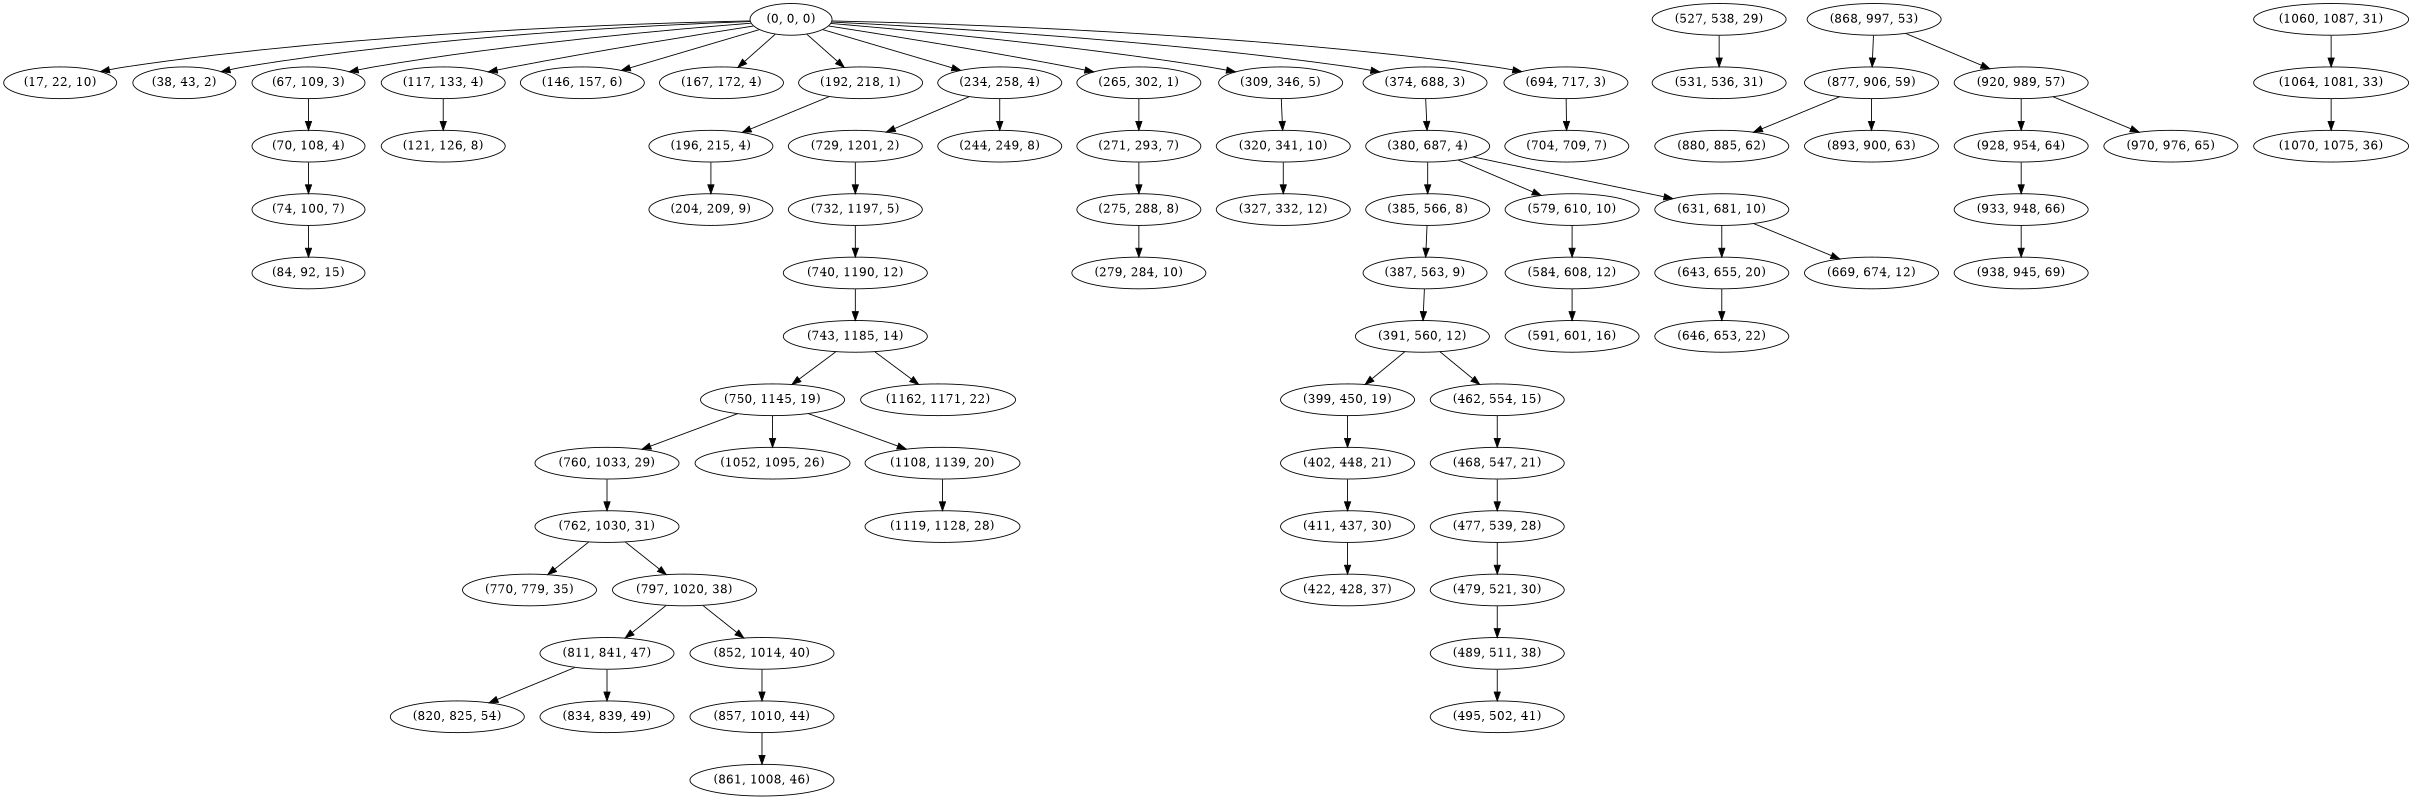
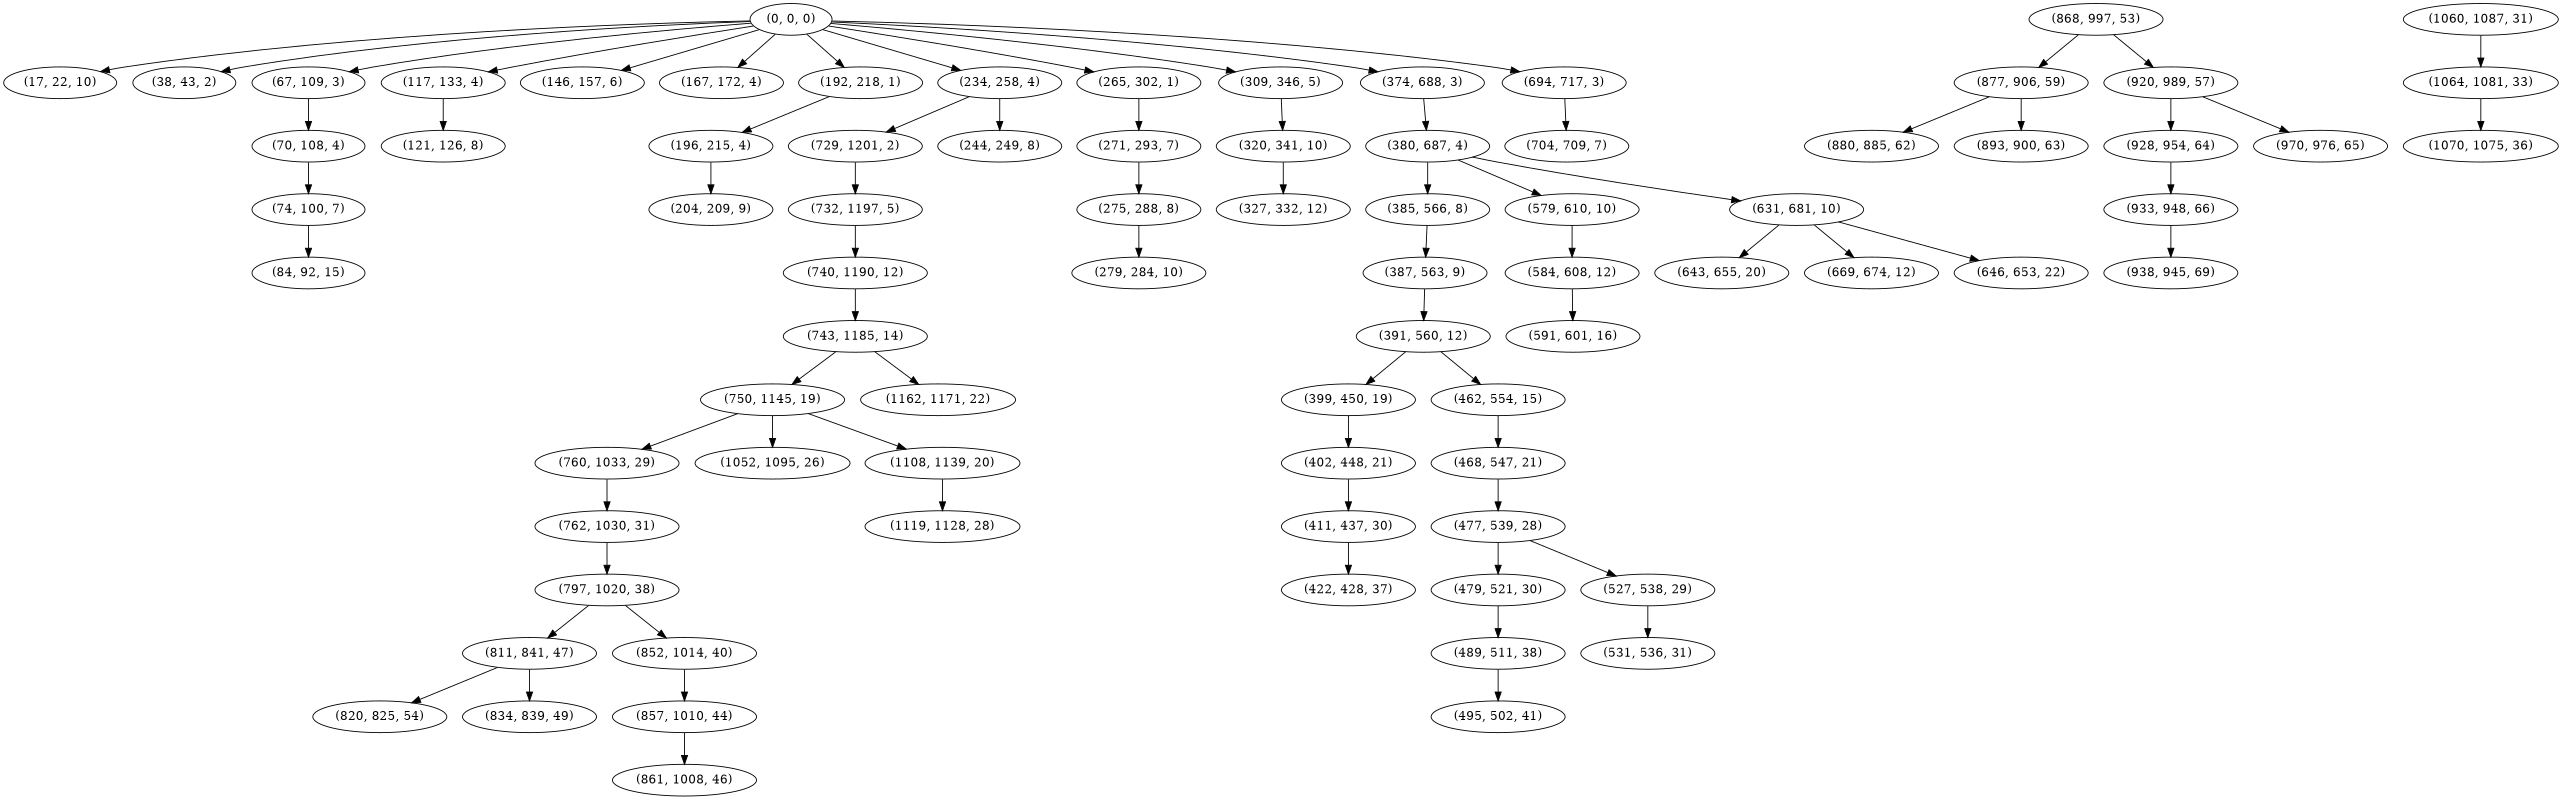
  digraph {
    "(0, 0, 0)"
    "(17, 22, 10)"
    "(38, 43, 2)"
    "(67, 109, 3)"
    "(117, 133, 4)"
    "(146, 157, 6)"
    "(167, 172, 4)"
    "(192, 218, 1)"
    "(234, 258, 4)"
    "(265, 302, 1)"
    "(309, 346, 5)"
    "(374, 688, 3)"
    "(694, 717, 3)"
    "(70, 108, 4)"
    "(121, 126, 8)"
    "(196, 215, 4)"
    "(729, 1201, 2)"
    "(244, 249, 8)"
    "(271, 293, 7)"
    "(320, 341, 10)"
    "(380, 687, 4)"
    "(704, 709, 7)"
    "(732, 1197, 5)"
    "(74, 100, 7)"
    "(84, 92, 15)"
    "(204, 209, 9)"
    "(275, 288, 8)"
    "(279, 284, 10)"
    "(327, 332, 12)"
    "(385, 566, 8)"
    "(579, 610, 10)"
    "(631, 681, 10)"
    "(387, 563, 9)"
    "(584, 608, 12)"
    "(643, 655, 20)"
    "(669, 674, 12)"
    "(391, 560, 12)"
    "(399, 450, 19)"
    "(462, 554, 15)"
    "(402, 448, 21)"
    "(468, 547, 21)"
    "(411, 437, 30)"
    "(422, 428, 37)"
    "(477, 539, 28)"
    "(479, 521, 30)"
    "(527, 538, 29)"
    "(489, 511, 38)"
    "(531, 536, 31)"
    "(495, 502, 41)"
    "(591, 601, 16)"
    "(646, 653, 22)"
    "(740, 1190, 12)"
    "(743, 1185, 14)"
    "(750, 1145, 19)"
    "(1162, 1171, 22)"
    "(760, 1033, 29)"
    "(1052, 1095, 26)"
    "(1108, 1139, 20)"
    "(762, 1030, 31)"
    "(1119, 1128, 28)"
-   "(770, 779, 35)"
    "(797, 1020, 38)"
    "(811, 841, 47)"
    "(852, 1014, 40)"
    "(820, 825, 54)"
    "(834, 839, 49)"
    "(857, 1010, 44)"
    "(861, 1008, 46)"
    "(868, 997, 53)"
    "(877, 906, 59)"
    "(920, 989, 57)"
    "(880, 885, 62)"
    "(893, 900, 63)"
    "(928, 954, 64)"
    "(970, 976, 65)"
    "(933, 948, 66)"
    "(938, 945, 69)"
    "(1060, 1087, 31)"
    "(1064, 1081, 33)"
    "(1070, 1075, 36)"
    "(0, 0, 0)" -> "(17, 22, 10)"
    "(0, 0, 0)" -> "(38, 43, 2)"
    "(0, 0, 0)" -> "(67, 109, 3)"
    "(0, 0, 0)" -> "(117, 133, 4)"
    "(0, 0, 0)" -> "(146, 157, 6)"
    "(0, 0, 0)" -> "(167, 172, 4)"
    "(0, 0, 0)" -> "(192, 218, 1)"
    "(0, 0, 0)" -> "(234, 258, 4)"
    "(0, 0, 0)" -> "(265, 302, 1)"
    "(0, 0, 0)" -> "(309, 346, 5)"
    "(0, 0, 0)" -> "(374, 688, 3)"
    "(0, 0, 0)" -> "(694, 717, 3)"
    "(67, 109, 3)" -> "(70, 108, 4)"
    "(117, 133, 4)" -> "(121, 126, 8)"
    "(192, 218, 1)" -> "(196, 215, 4)"
    "(234, 258, 4)" -> "(729, 1201, 2)"
    "(234, 258, 4)" -> "(244, 249, 8)"
    "(265, 302, 1)" -> "(271, 293, 7)"
    "(309, 346, 5)" -> "(320, 341, 10)"
    "(374, 688, 3)" -> "(380, 687, 4)"
    "(694, 717, 3)" -> "(704, 709, 7)"
    "(70, 108, 4)" -> "(74, 100, 7)"
    "(196, 215, 4)" -> "(204, 209, 9)"
    "(729, 1201, 2)" -> "(732, 1197, 5)"
    "(271, 293, 7)" -> "(275, 288, 8)"
    "(320, 341, 10)" -> "(327, 332, 12)"
    "(380, 687, 4)" -> "(385, 566, 8)"
    "(380, 687, 4)" -> "(579, 610, 10)"
    "(380, 687, 4)" -> "(631, 681, 10)"
    "(732, 1197, 5)" -> "(740, 1190, 12)"
    "(74, 100, 7)" -> "(84, 92, 15)"
    "(275, 288, 8)" -> "(279, 284, 10)"
    "(385, 566, 8)" -> "(387, 563, 9)"
    "(579, 610, 10)" -> "(584, 608, 12)"
    "(631, 681, 10)" -> "(643, 655, 20)"
    "(631, 681, 10)" -> "(669, 674, 12)"
    "(387, 563, 9)" -> "(391, 560, 12)"
    "(584, 608, 12)" -> "(591, 601, 16)"
-   "(643, 655, 20)" -> "(646, 653, 22)"
+   "(631, 681, 10)" -> "(646, 653, 22)"
    "(391, 560, 12)" -> "(399, 450, 19)"
    "(391, 560, 12)" -> "(462, 554, 15)"
    "(399, 450, 19)" -> "(402, 448, 21)"
    "(462, 554, 15)" -> "(468, 547, 21)"
    "(402, 448, 21)" -> "(411, 437, 30)"
    "(468, 547, 21)" -> "(477, 539, 28)"
    "(411, 437, 30)" -> "(422, 428, 37)"
    "(477, 539, 28)" -> "(479, 521, 30)"
+   "(477, 539, 28)" -> "(527, 538, 29)"
    "(479, 521, 30)" -> "(489, 511, 38)"
    "(527, 538, 29)" -> "(531, 536, 31)"
    "(489, 511, 38)" -> "(495, 502, 41)"
    "(740, 1190, 12)" -> "(743, 1185, 14)"
    "(743, 1185, 14)" -> "(750, 1145, 19)"
    "(743, 1185, 14)" -> "(1162, 1171, 22)"
    "(750, 1145, 19)" -> "(760, 1033, 29)"
    "(750, 1145, 19)" -> "(1052, 1095, 26)"
    "(750, 1145, 19)" -> "(1108, 1139, 20)"
    "(760, 1033, 29)" -> "(762, 1030, 31)"
    "(1108, 1139, 20)" -> "(1119, 1128, 28)"
-   "(762, 1030, 31)" -> "(770, 779, 35)"
    "(762, 1030, 31)" -> "(797, 1020, 38)"
    "(797, 1020, 38)" -> "(811, 841, 47)"
    "(797, 1020, 38)" -> "(852, 1014, 40)"
    "(811, 841, 47)" -> "(820, 825, 54)"
    "(811, 841, 47)" -> "(834, 839, 49)"
    "(852, 1014, 40)" -> "(857, 1010, 44)"
    "(857, 1010, 44)" -> "(861, 1008, 46)"
    "(868, 997, 53)" -> "(877, 906, 59)"
    "(868, 997, 53)" -> "(920, 989, 57)"
    "(877, 906, 59)" -> "(880, 885, 62)"
    "(877, 906, 59)" -> "(893, 900, 63)"
    "(920, 989, 57)" -> "(928, 954, 64)"
    "(920, 989, 57)" -> "(970, 976, 65)"
    "(928, 954, 64)" -> "(933, 948, 66)"
    "(933, 948, 66)" -> "(938, 945, 69)"
    "(1060, 1087, 31)" -> "(1064, 1081, 33)"
    "(1064, 1081, 33)" -> "(1070, 1075, 36)"
  }
